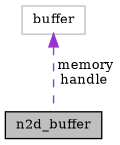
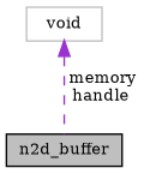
  digraph {
    fontname="DejaVu Serif"
    node [fontname="DejaVu Serif" fontsize=10 shape=record style=filled]
    n1 [color=black fillcolor=grey75 fontcolor=black height=0.2 label=n2d_buffer width=0.4]
-   n2 [color=grey75 fillcolor=white height=0.2 label=buffer width=0.4]
+   n2 [color=grey75 fillcolor=white height=0.2 label=void width=0.4]
    n2 -> n1 [color=darkorchid3 dir=back fontname="DejaVu Serif" fontsize=10 label=" memory\nhandle" labelfontname=Helvetica labelfontsize=10 style=dashed]
  }
